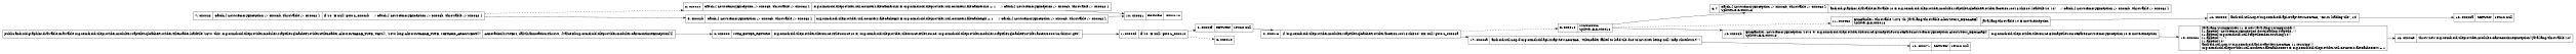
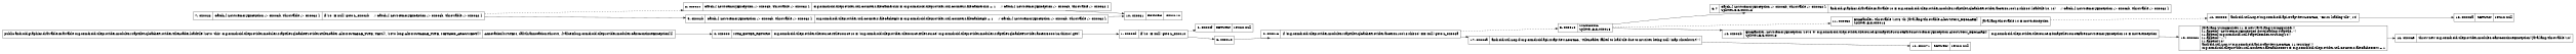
  digraph {
    rankdir=LR
    node [shape=record]
    n1 [label="{0\:\ 0x0000|MTH_ENTER_RETURN\l|org.osmdroid.tileprovider.tilesource.ITileSource r0 = (org.osmdroid.tileprovider.tilesource.ITileSource) org.osmdroid.tileprovider.modules.MapTileSqlCacheProvider.access$000(r3.this$0).get()\l}"]
    n2 [label="{1\:\ 0x000d|if (r0 != null) goto L_0x0010\l}"]
    n3 [label="{2\:\ 0x000f|RETURN\l|return null\l}"]
    n4 [label="{3\:\ 0x0010}"]
    n5 [label="{4\:\ 0x0016|if (org.osmdroid.tileprovider.modules.MapTileSqlCacheProvider.access$100(r3.this$0) == null) goto L_0x006a\l}"]
    n6 [label="{5\:\ 0x0018|SYNTHETIC\lSplitter:B:5:0x0018\l}"]
    n7 [label="{17\:\ 0x006a|android.util.Log.d(org.osmdroid.api.IMapView.LOGTAG, \"TileLoader failed to load tile due to mWriter being null (map shutdown?)\")\l}"]
    n8 [label="{6\:\ ?|Catch:\{ LowMemoryException \-\> 0x003b, Throwable \-\> 0x0032 \}\lSplitter:B:5:0x0018\l|android.graphics.drawable.Drawable r0 = org.osmdroid.tileprovider.modules.MapTileSqlCacheProvider.access$100(r3.this$0).loadTile(r0, r4)     \/\/ Catch:\{ LowMemoryException \-\> 0x003b, Throwable \-\> 0x0032 \}\l}"]
    n9 [label="{11\:\ 0x0032|ExcHandler: Throwable (r4v8 'th' java.lang.Throwable A[CUSTOM_DECLARE])\lSplitter:B:5:0x0018\l|java.lang.Throwable r4 = move\-exception\l}"]
    n10 [label="{14\:\ 0x003b|ExcHandler: LowMemoryException (r0v4 'e' org.osmdroid.tileprovider.tilesource.BitmapTileSourceBase$LowMemoryException A[CUSTOM_DECLARE])\lSplitter:B:5:0x0018\l|org.osmdroid.tileprovider.tilesource.BitmapTileSourceBase$LowMemoryException r0 = move\-exception\l}"]
    n11 [label="{18\:\ 0x0071|RETURN\l|return null\l}"]
    n12 [label="{12\:\ 0x0033|android.util.Log.e(org.osmdroid.api.IMapView.LOGTAG, \"Error loading tile\", r4)\l}"]
    n13 [label="{15\:\ 0x003c|java.lang.StringBuilder r1 = new java.lang.StringBuilder()\lr1.append(\"LowMemoryException downloading MapTile: \")\lr1.append(org.osmdroid.util.MapTileIndex.toString(r4))\lr1.append(\" : \")\lr1.append(r0)\landroid.util.Log.w(org.osmdroid.api.IMapView.LOGTAG, r1.toString())\lorg.osmdroid.tileprovider.util.Counters.fileCacheOOM = org.osmdroid.tileprovider.util.Counters.fileCacheOOM + 1\l}"]
    n14 [label="{7\:\ 0x0022|Catch:\{ LowMemoryException \-\> 0x003b, Throwable \-\> 0x0032 \}\l|if (r0 != null) goto L_0x002b     \/\/ Catch:\{ LowMemoryException \-\> 0x003b, Throwable \-\> 0x0032 \}\l}"]
    n15 [label="{8\:\ 0x0024|Catch:\{ LowMemoryException \-\> 0x003b, Throwable \-\> 0x0032 \}\l|org.osmdroid.tileprovider.util.Counters.fileCacheMiss = org.osmdroid.tileprovider.util.Counters.fileCacheMiss + 1     \/\/ Catch:\{ LowMemoryException \-\> 0x003b, Throwable \-\> 0x0032 \}\l}"]
    n16 [label="{9\:\ 0x002b|Catch:\{ LowMemoryException \-\> 0x003b, Throwable \-\> 0x0032 \}\l|org.osmdroid.tileprovider.util.Counters.fileCacheHit = org.osmdroid.tileprovider.util.Counters.fileCacheHit + 1     \/\/ Catch:\{ LowMemoryException \-\> 0x003b, Throwable \-\> 0x0032 \}\l}"]
    n17 [label="{10\:\ 0x0031|RETURN\l|return r0\l}"]
    n18 [label="{13\:\ 0x003a|RETURN\l|return null\l}"]
    n19 [label="{16\:\ 0x0069|throw new org.osmdroid.tileprovider.modules.CantContinueException((java.lang.Throwable) r0)\l}"]
    n20 [label="{public android.graphics.drawable.Drawable org.osmdroid.tileprovider.modules.MapTileSqlCacheProvider.TileLoader.loadTile((r3v0 'this' org.osmdroid.tileprovider.modules.MapTileSqlCacheProvider$TileLoader A[IMMUTABLE_TYPE, THIS]), (r4v0 long A[IMMUTABLE_TYPE, METHOD_ARGUMENT]))  | Annotation[SYSTEM, dalvik.annotation.Throws, \{value=[org.osmdroid.tileprovider.modules.CantContinueException]\}]\l}"]
    n1 -> n2
    n2 -> n3 [style=dashed]
-   n2 -> n4 [style=dashed]
-   n3 -> n5
+   n2 -> n4
+   n4 -> n5
    n5 -> n6 [style=dashed]
    n5 -> n7
    n6 -> n8
    n6 -> n9 [style=dashed]
    n6 -> n10
    n7 -> n11
-   n9 -> n12
+   n9 -> n12 [style=dashed]
    n10 -> n13
    n12 -> n18
    n13 -> n19
    n14 -> n15 [style=dashed]
    n14 -> n16
    n15 -> n17
    n16 -> n17
    n20 -> n1
  }
